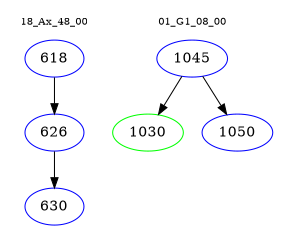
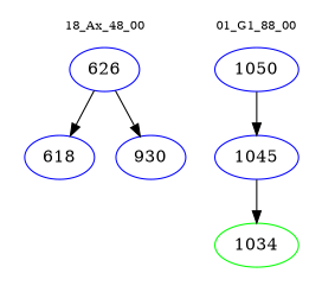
  digraph {
    node [color=blue]
    edge [color=black]
    n1 [label=626]
    n2 [label=618]
-   n3 [label=630]
+   n3 [label=930]
    n4 [label=1045]
-   n5 [color=green label=1030]
+   n5 [color=green label=1034]
    n6 [label=1050]
    subgraph cluster_1 {
      color=white
      fontsize=10
      label="18_Ax_48_00"
      n1
      n2
      n3
    }
    subgraph cluster_2 {
      color=white
      fontsize=10
-     label="01_G1_08_00"
+     label="01_G1_88_00"
      n4
      n5
      n6
    }
-   n2 -> n1
+   n1 -> n2
    n1 -> n3
    n4 -> n5
-   n4 -> n6
+   n6 -> n4
  }
